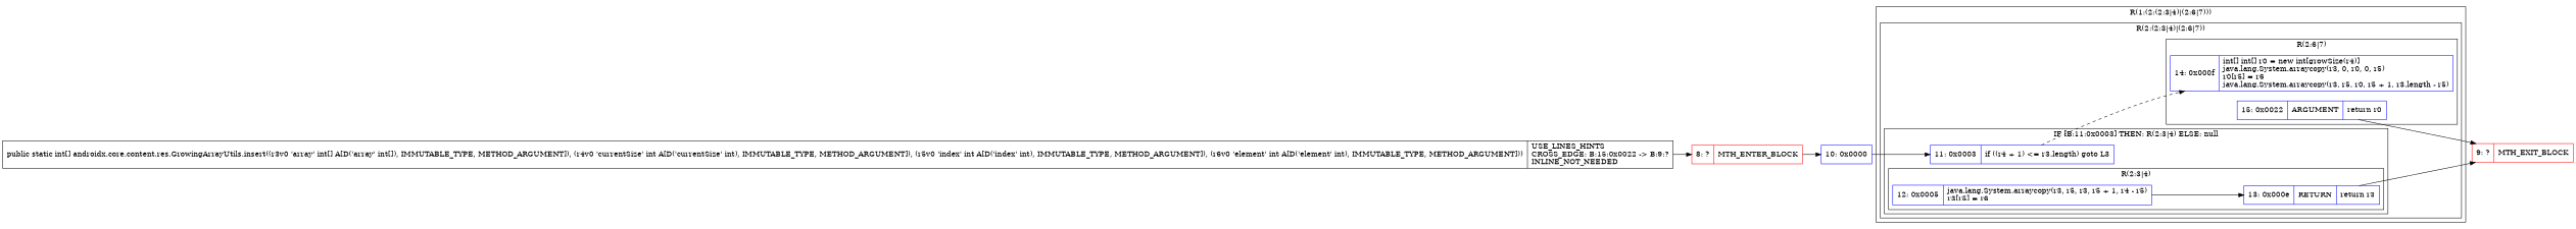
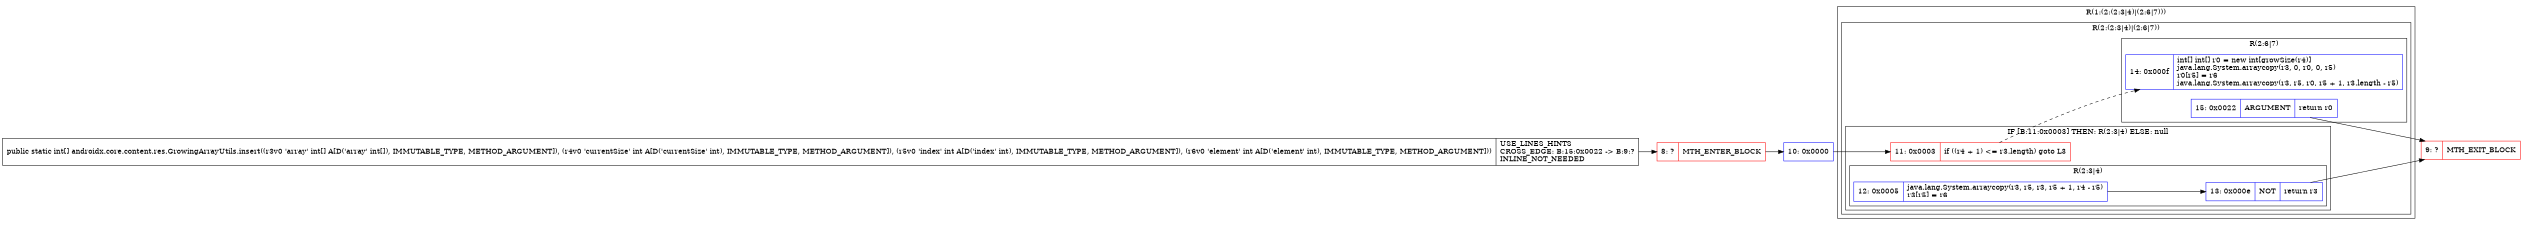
  digraph {
    rankdir=LR
    node [color=blue shape=record]
    n1 [label="{12\:\ 0x0005|java.lang.System.arraycopy(r3, r5, r3, r5 + 1, r4 \- r5)\lr3[r5] = r6\l}"]
-   n2 [label="{13\:\ 0x000e|RETURN\l|return r3\l}"]
-   n3 [label="{11\:\ 0x0003|if ((r4 + 1) \<= r3.length) goto L3\l}"]
+   n2 [label="{13\:\ 0x000e|NOT\l|return r3\l}"]
+   n3 [color=red label="{11\:\ 0x0003|if ((r4 + 1) \<= r3.length) goto L3\l}"]
    n4 [label="{14\:\ 0x000f|int[] int[] r0 = new int[growSize(r4)]\ljava.lang.System.arraycopy(r3, 0, r0, 0, r5)\lr0[r5] = r6\ljava.lang.System.arraycopy(r3, r5, r0, r5 + 1, r3.length \- r5)\l}"]
    n5 [label="{15\:\ 0x0022|ARGUMENT\l|return r0\l}"]
    n6 [color=red label="{9\:\ ?|MTH_EXIT_BLOCK\l}"]
    n7 [color=red label="{8\:\ ?|MTH_ENTER_BLOCK\l}"]
    n8 [label="{10\:\ 0x0000}"]
    n9 [label="{public static int[] androidx.core.content.res.GrowingArrayUtils.insert((r3v0 'array' int[] A[D('array' int[]), IMMUTABLE_TYPE, METHOD_ARGUMENT]), (r4v0 'currentSize' int A[D('currentSize' int), IMMUTABLE_TYPE, METHOD_ARGUMENT]), (r5v0 'index' int A[D('index' int), IMMUTABLE_TYPE, METHOD_ARGUMENT]), (r6v0 'element' int A[D('element' int), IMMUTABLE_TYPE, METHOD_ARGUMENT]))  | USE_LINES_HINTS\lCROSS_EDGE: B:15:0x0022 \-\> B:9:?\lINLINE_NOT_NEEDED\l}" color=""]
    subgraph cluster_1 {
      label="R(1:(2:(2:3|4)|(2:6|7)))"
      subgraph cluster_2 {
        label="R(2:(2:3|4)|(2:6|7))"
        subgraph cluster_3 {
          label="IF [B:11:0x0003] THEN: R(2:3|4) ELSE: null"
          n3
          subgraph cluster_4 {
            label="R(2:3|4)"
            n1
            n2
          }
        }
        subgraph cluster_5 {
          label="R(2:6|7)"
          n4
          n5
        }
      }
    }
    n1 -> n2
    n2 -> n6
    n3 -> n4 [style=dashed]
    n5 -> n6
    n7 -> n8
    n8 -> n3
    n9 -> n7
  }
